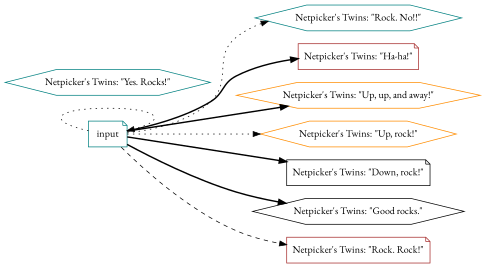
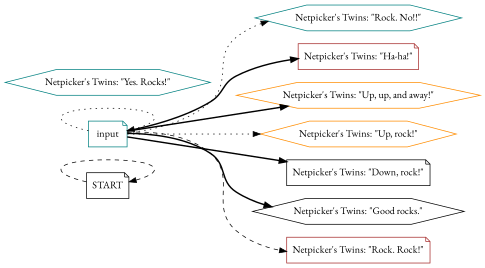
  digraph {
    rankdir=LR
    fontname="EB Garamond"
    node [color=black shape=note fontname="EB Garamond"]
    edge [style=bold fontname="EB Garamond"]
+   n1 [label=START]
    n2 [label=input color=teal]
    n3 [label="Netpicker's Twins: \"Rock. No!!\"" color=teal shape=hexagon]
    n4 [label="Netpicker's Twins: \"Ha-ha!\"" color=brown]
    n5 [label="Netpicker's Twins: \"Up, up, and away!\"" color=darkorange shape=hexagon]
    n6 [label="Netpicker's Twins: \"Up, rock!\"" color=darkorange shape=hexagon]
    n7 [label="Netpicker's Twins: \"Down, rock!\""]
    n8 [label="Netpicker's Twins: \"Good rocks.\"" shape=hexagon]
    n9 [label="Netpicker's Twins: \"Rock. Rock!\"" color=brown]
    n10 [label="Netpicker's Twins: \"Yes. Rocks!\"" color=teal shape=hexagon]
+   n1 -> n1 [style=dashed]
    n2 -> n2 [style=dotted]
    n2 -> n3 [style=dotted]
    n2 -> n4
    n2 -> n5
    n2 -> n6 [style=dotted]
    n2 -> n7
    n2 -> n8
    n2 -> n9 [style=dashed]
  }
